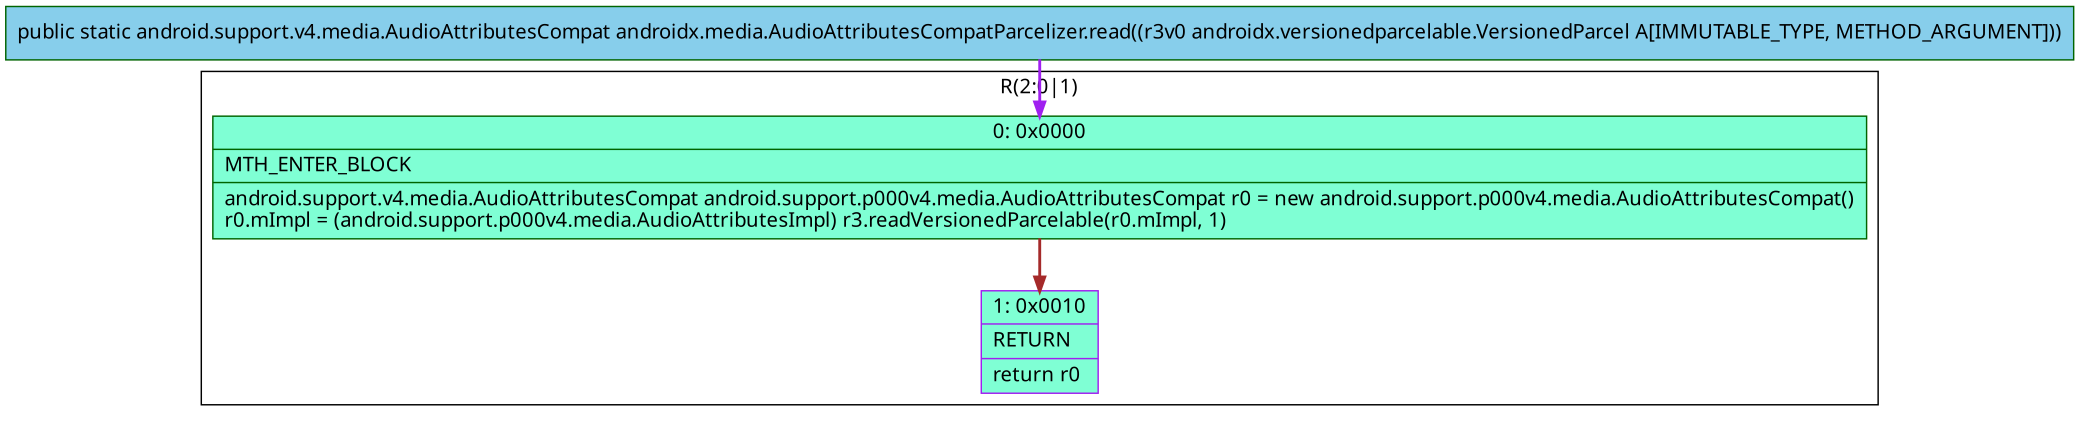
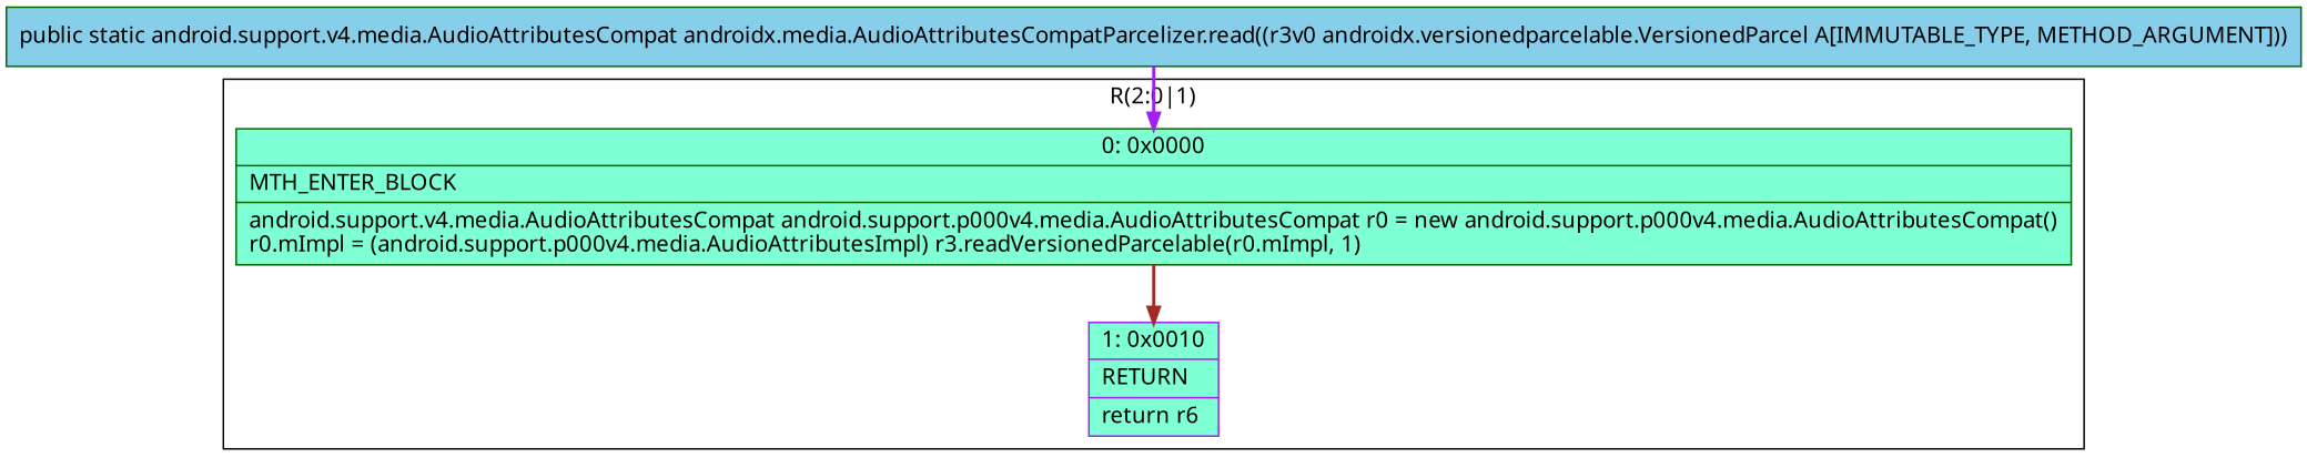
  digraph {
    fontname="Noto Sans"
    node [color=darkgreen shape=record style=filled fillcolor=aquamarine fontname="Noto Sans"]
    edge [style=bold fontname="Noto Sans"]
    n1 [label="{0\:\ 0x0000|MTH_ENTER_BLOCK\l|android.support.v4.media.AudioAttributesCompat android.support.p000v4.media.AudioAttributesCompat r0 = new android.support.p000v4.media.AudioAttributesCompat()\lr0.mImpl = (android.support.p000v4.media.AudioAttributesImpl) r3.readVersionedParcelable(r0.mImpl, 1)\l}"]
-   n2 [color=purple label="{1\:\ 0x0010|RETURN\l|return r0\l}"]
+   n2 [color=purple label="{1\:\ 0x0010|RETURN\l|return r6\l}"]
    n3 [label="{public static android.support.v4.media.AudioAttributesCompat androidx.media.AudioAttributesCompatParcelizer.read((r3v0 androidx.versionedparcelable.VersionedParcel A[IMMUTABLE_TYPE, METHOD_ARGUMENT])) }" fillcolor=skyblue]
    subgraph cluster_1 {
      label="R(2:0|1)"
      n1
      n2
    }
    n1 -> n2 [color=brown]
    n3 -> n1 [color=purple]
  }
